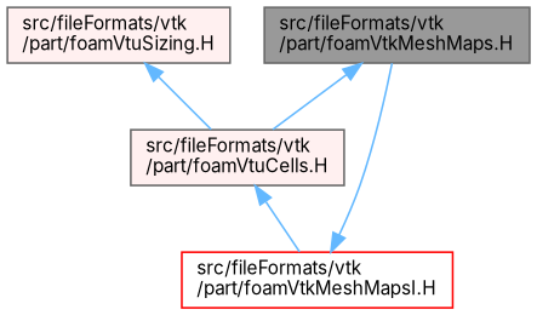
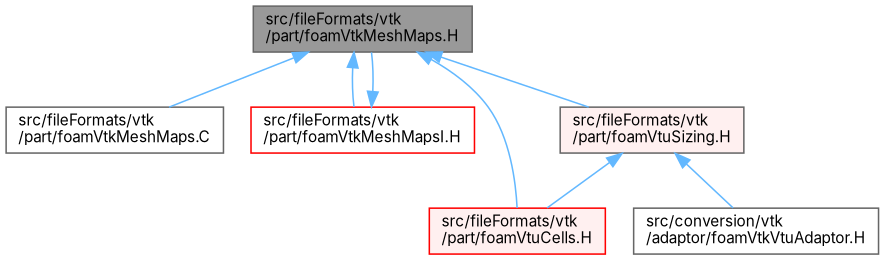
  digraph {
    fontname=Inter
    node [color=grey40 fillcolor=white fontname=Inter fontsize=10 shape=box style=filled]
    edge [color=steelblue1 dir=back fontname=Inter fontsize=10 labelfontname=Helvetica labelfontsize=10 style=solid]
    n1 [color=gray40 fillcolor=grey60 fontcolor=black height=0.2 label="src/fileFormats/vtk\l/part/foamVtkMeshMaps.H" width=0.4]
+   n2 [height=0.2 label="src/fileFormats/vtk\l/part/foamVtkMeshMaps.C" width=0.4]
    n3 [color=red height=0.2 label="src/fileFormats/vtk\l/part/foamVtkMeshMapsI.H" width=0.4]
-   n4 [fillcolor="#FFF0F0" height=0.2 label="src/fileFormats/vtk\l/part/foamVtuCells.H" width=0.4]
+   n4 [color=red fillcolor="#FFF0F0" height=0.2 label="src/fileFormats/vtk\l/part/foamVtuCells.H" width=0.4]
    n5 [fillcolor="#FFF0F0" height=0.2 label="src/fileFormats/vtk\l/part/foamVtuSizing.H" width=0.4]
-   n4 -> n3
+   n6 [height=0.2 label="src/conversion/vtk\l/adaptor/foamVtkVtuAdaptor.H" width=0.4]
+   n1 -> n2
+   n1 -> n3
    n1 -> n4
+   n1 -> n5
    n3 -> n1
    n5 -> n4
+   n5 -> n6
  }
